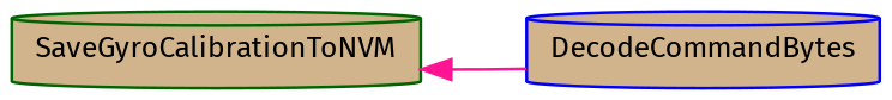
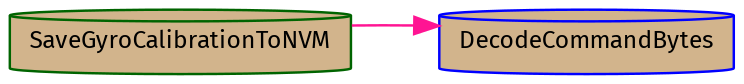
  digraph {
    rankdir=LR
    fontname="Fira Sans"
    node [fillcolor=tan fontname="Fira Sans" fontsize=10 shape=cylinder style=filled]
    n1 [color=darkgreen fontcolor=black height=0.2 label=SaveGyroCalibrationToNVM width=0.4]
    n2 [color=blue height=0.2 label=DecodeCommandBytes width=0.4]
-   n1 -> n2 [color=deeppink dir=back fontname="Fira Sans" fontsize=10 labelfontname=Helvetica labelfontsize=10 style=solid]
+   n2 -> n1 [color=deeppink dir=back fontname="Fira Sans" fontsize=10 labelfontname=Helvetica labelfontsize=10 style=solid]
  }
